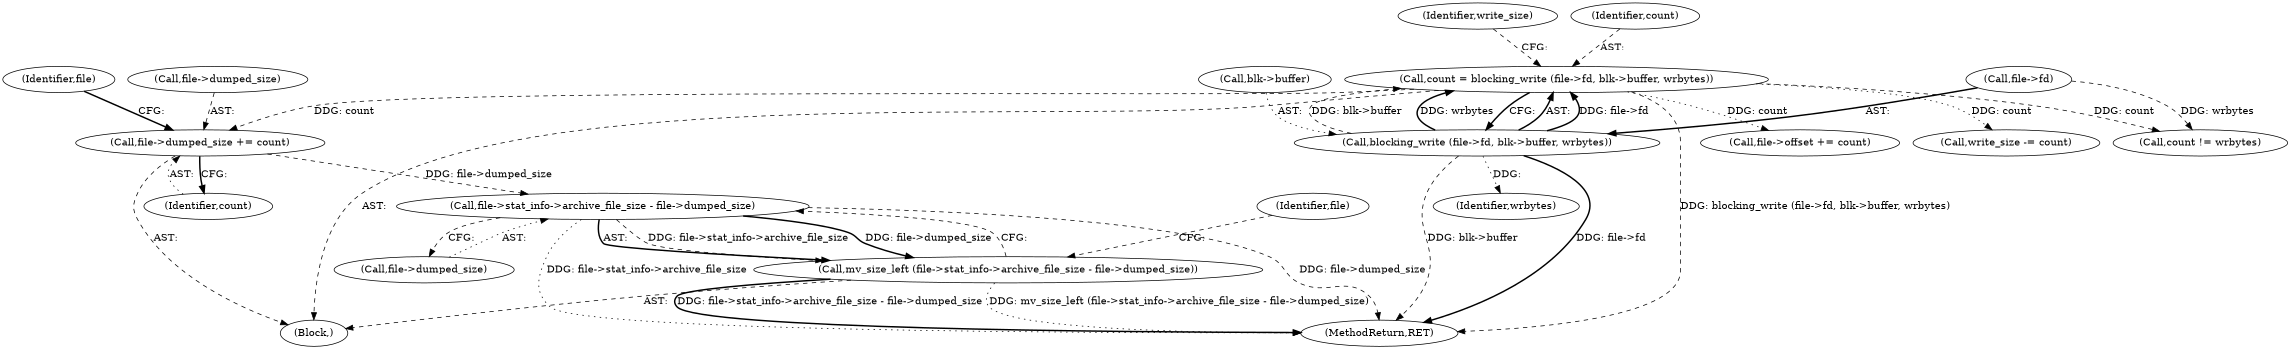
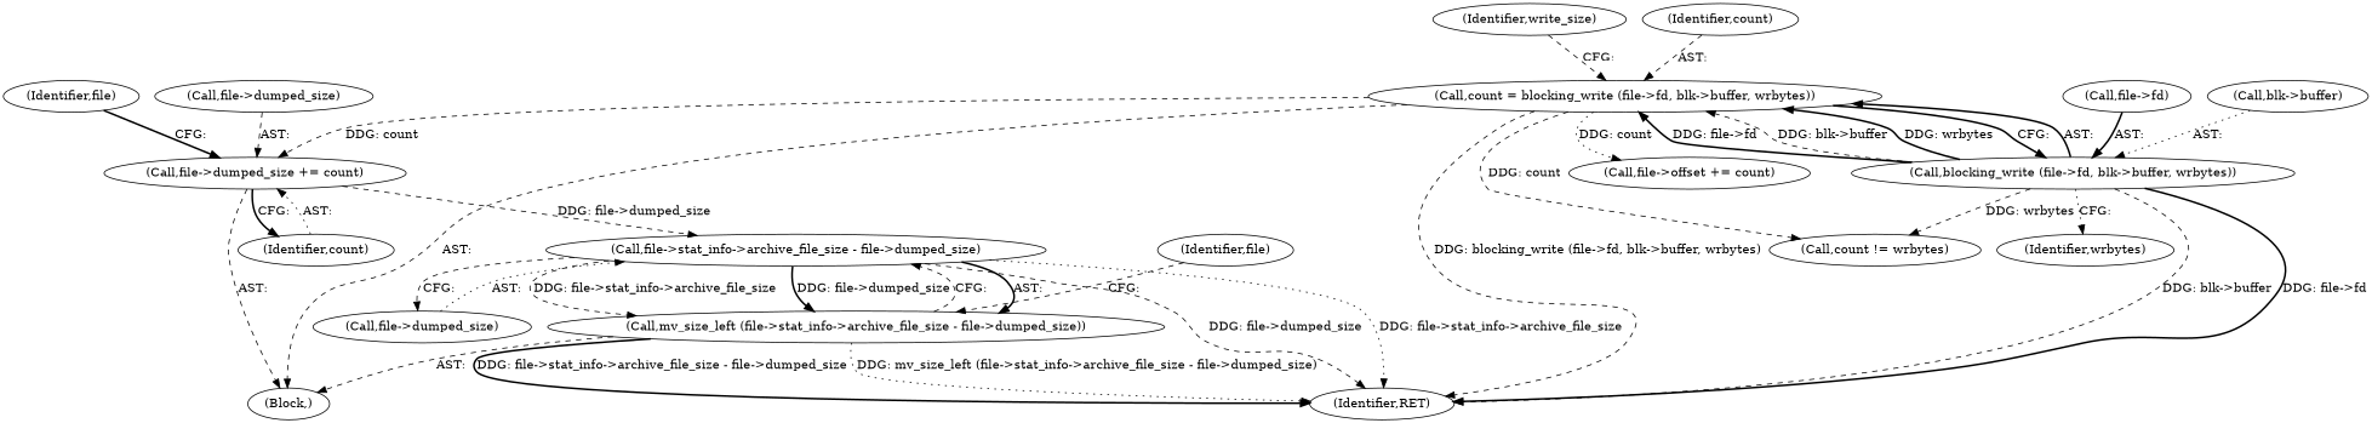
  digraph {
    edge [style=dashed]
    n1 [label="(Call,file->stat_info->archive_file_size - file->dumped_size)"]
    n2 [label="(Call,mv_size_left (file->stat_info->archive_file_size - file->dumped_size))"]
-   n3 [label="(MethodReturn,RET)"]
+   n3 [label="(Identifier,RET)"]
    n4 [label="(Call,file->dumped_size)"]
    n5 [label="(Block,)"]
    n6 [label="(Call,file->dumped_size += count)"]
    n7 [label="(Identifier,count)"]
    n8 [label="(Call,count = blocking_write (file->fd, blk->buffer, wrbytes))"]
    n9 [label="(Call,blocking_write (file->fd, blk->buffer, wrbytes))"]
    n10 [label="(Call,count != wrbytes)"]
    n11 [label="(Call,file->offset += count)"]
-   n12 [label="(Call,write_size -= count)"]
    n13 [label="(Identifier,wrbytes)"]
    n14 [label="(Call,file->fd)"]
    n15 [label="(Identifier,write_size)"]
    n16 [label="(Identifier,file)"]
    n17 [label="(Identifier,count)"]
    n18 [label="(Call,blk->buffer)"]
    n19 [label="(Identifier,file)"]
    n20 [label="(Call,file->dumped_size)"]
    n1 -> n2 [label="AST: " style=bold]
    n1 -> n2 [label="DDG: file->stat_info->archive_file_size"]
    n1 -> n2 [label="DDG: file->dumped_size" style=bold]
    n1 -> n3 [label="DDG: file->dumped_size"]
    n1 -> n3 [label="DDG: file->stat_info->archive_file_size" style=dotted]
    n1 -> n4 [label="CFG: "]
    n2 -> n1 [label="CFG: "]
    n2 -> n3 [label="DDG: mv_size_left (file->stat_info->archive_file_size - file->dumped_size)" style=dotted]
    n2 -> n3 [label="DDG: file->stat_info->archive_file_size - file->dumped_size" style=bold]
    n2 -> n5 [label="AST: "]
    n4 -> n1 [label="AST: " style=dotted]
    n6 -> n1 [label="DDG: file->dumped_size"]
    n6 -> n5 [label="AST: "]
    n6 -> n7 [label="CFG: " style=bold]
    n7 -> n6 [label="AST: " style=dotted]
    n8 -> n3 [label="DDG: blocking_write (file->fd, blk->buffer, wrbytes)"]
    n8 -> n5 [label="AST: "]
    n8 -> n6 [label="DDG: count"]
    n8 -> n9 [label="CFG: " style=bold]
    n8 -> n10 [label="DDG: count"]
    n8 -> n11 [label="DDG: count" style=dotted]
-   n8 -> n12 [label="DDG: count" style=dotted]
    n9 -> n3 [label="DDG: blk->buffer"]
    n9 -> n3 [label="DDG: file->fd" style=bold]
    n9 -> n8 [label="AST: " style=bold]
    n9 -> n8 [label="DDG: file->fd" style=bold]
    n9 -> n8 [label="DDG: blk->buffer"]
    n9 -> n8 [label="DDG: wrbytes" style=bold]
-   n14 -> n10 [label="DDG: wrbytes"]
-   n9 -> n13 [label="DDG: " style=dotted]
+   n9 -> n10 [label="DDG: wrbytes"]
+   n9 -> n13 [label="CFG: " style=dotted]
    n14 -> n9 [label="AST: " style=bold]
    n15 -> n8 [label="CFG: "]
    n16 -> n2 [label="CFG: "]
    n17 -> n8 [label="AST: "]
    n18 -> n9 [label="AST: " style=dotted]
    n19 -> n6 [label="CFG: " style=bold]
    n20 -> n6 [label="AST: "]
  }
